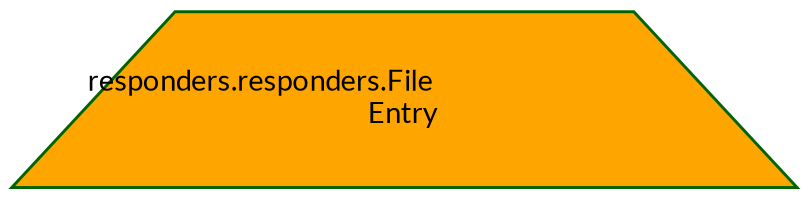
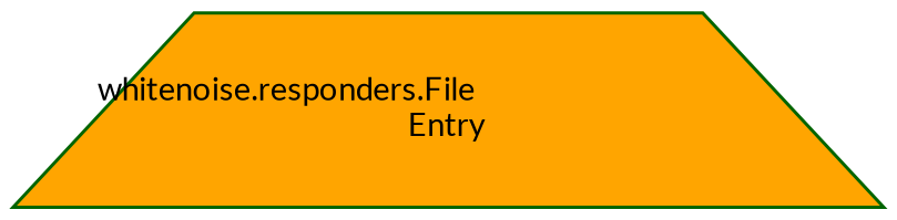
  digraph {
    rankdir=LR
    fontname=Lato
-   n1 [color=darkgreen fillcolor=orange fontname=Lato fontsize=10 height=0.2 label="responders.responders.File\lEntry" shape=trapezium style=filled width=0.4]
+   n1 [color=darkgreen fillcolor=orange fontname=Lato fontsize=10 height=0.2 label="whitenoise.responders.File\lEntry" shape=trapezium style=filled width=0.4]
  }
